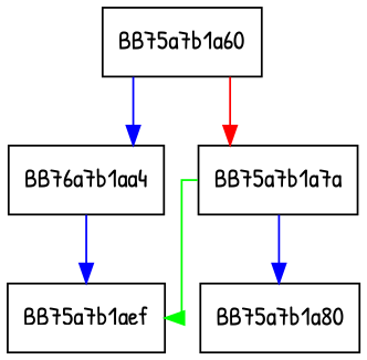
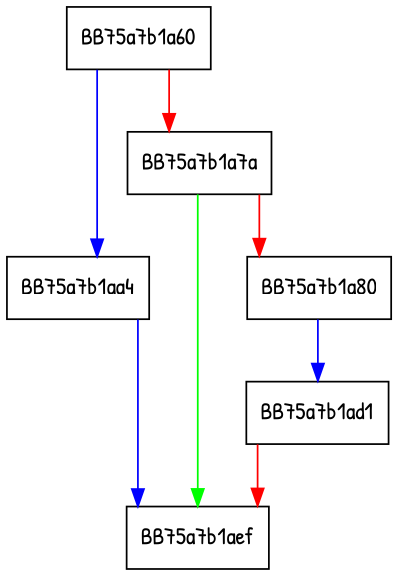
  digraph {
    fontname="Patrick Hand"
    splines=ortho
    node [fontname="Patrick Hand" shape=box]
    edge [color=blue fontname="Patrick Hand"]
    BB75a7b1a60
-   BB75a7b1aa4 [label=BB76a7b1aa4]
+   BB75a7b1aa4
    BB75a7b1a7a
    BB75a7b1aef
    BB75a7b1a80
+   BB75a7b1ad1
    BB75a7b1a60 -> BB75a7b1aa4
    BB75a7b1a60 -> BB75a7b1a7a [color=red]
    BB75a7b1aa4 -> BB75a7b1aef
    BB75a7b1a7a -> BB75a7b1aef [color=green]
-   BB75a7b1a7a -> BB75a7b1a80
+   BB75a7b1a7a -> BB75a7b1a80 [color=red]
+   BB75a7b1a80 -> BB75a7b1ad1
+   BB75a7b1ad1 -> BB75a7b1aef [color=red]
  }
